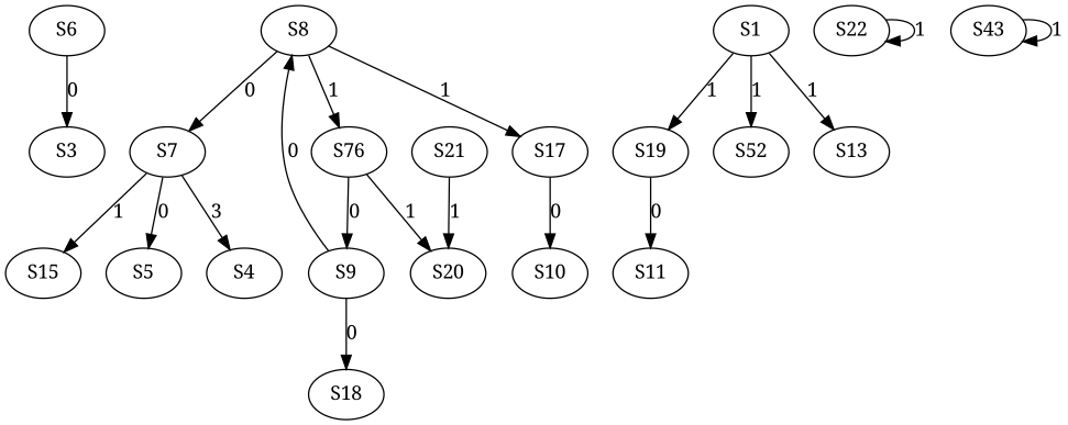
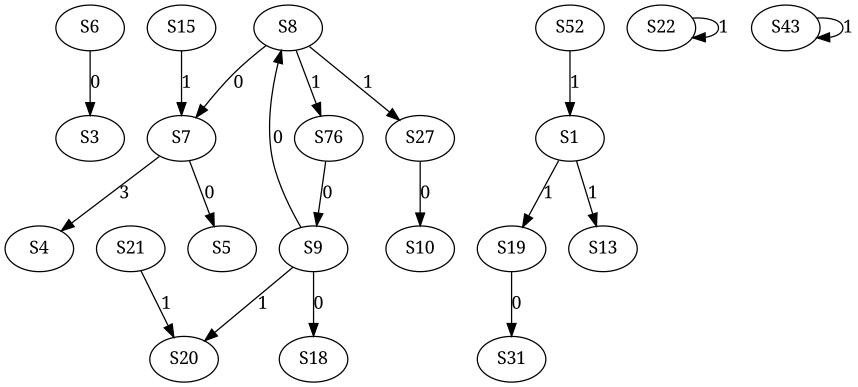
  strict digraph {
    fontname="Noto Serif"
    node [fontname="Noto Serif"]
    edge [fontname="Noto Serif"]
    S6
    S3
    S7
    S5
    S4
    S15
    S8
    n8 [label=S76]
-   S17
+   S17 [label=S27]
    S9
    S20
    S10
    S18
    S19
-   S11
+   S11 [label=S31]
    S1
    n17 [label=S52]
    S13
    S21
    S22
    n21 [label=S43]
    S6 -> S3 [label=0]
    S7 -> S5 [label=0]
    S7 -> S4 [label=3]
-   S7 -> S15 [label=1]
+   S15 -> S7 [label=1]
    S8 -> S7 [label=0]
    S8 -> n8 [label=1]
    S8 -> S17 [label=1]
    n8 -> S9 [label=0]
-   n8 -> S20 [label=1]
+   S9 -> S20 [label=1]
    S17 -> S10 [label=0]
    S9 -> S8 [label=0]
    S9 -> S18 [label=0]
    S19 -> S11 [label=0]
    S1 -> S19 [label=1]
-   S1 -> n17 [label=1]
+   n17 -> S1 [label=1]
    S1 -> S13 [label=1]
    S21 -> S20 [label=1]
    S22 -> S22 [label=1]
    n21 -> n21 [label=1]
  }
